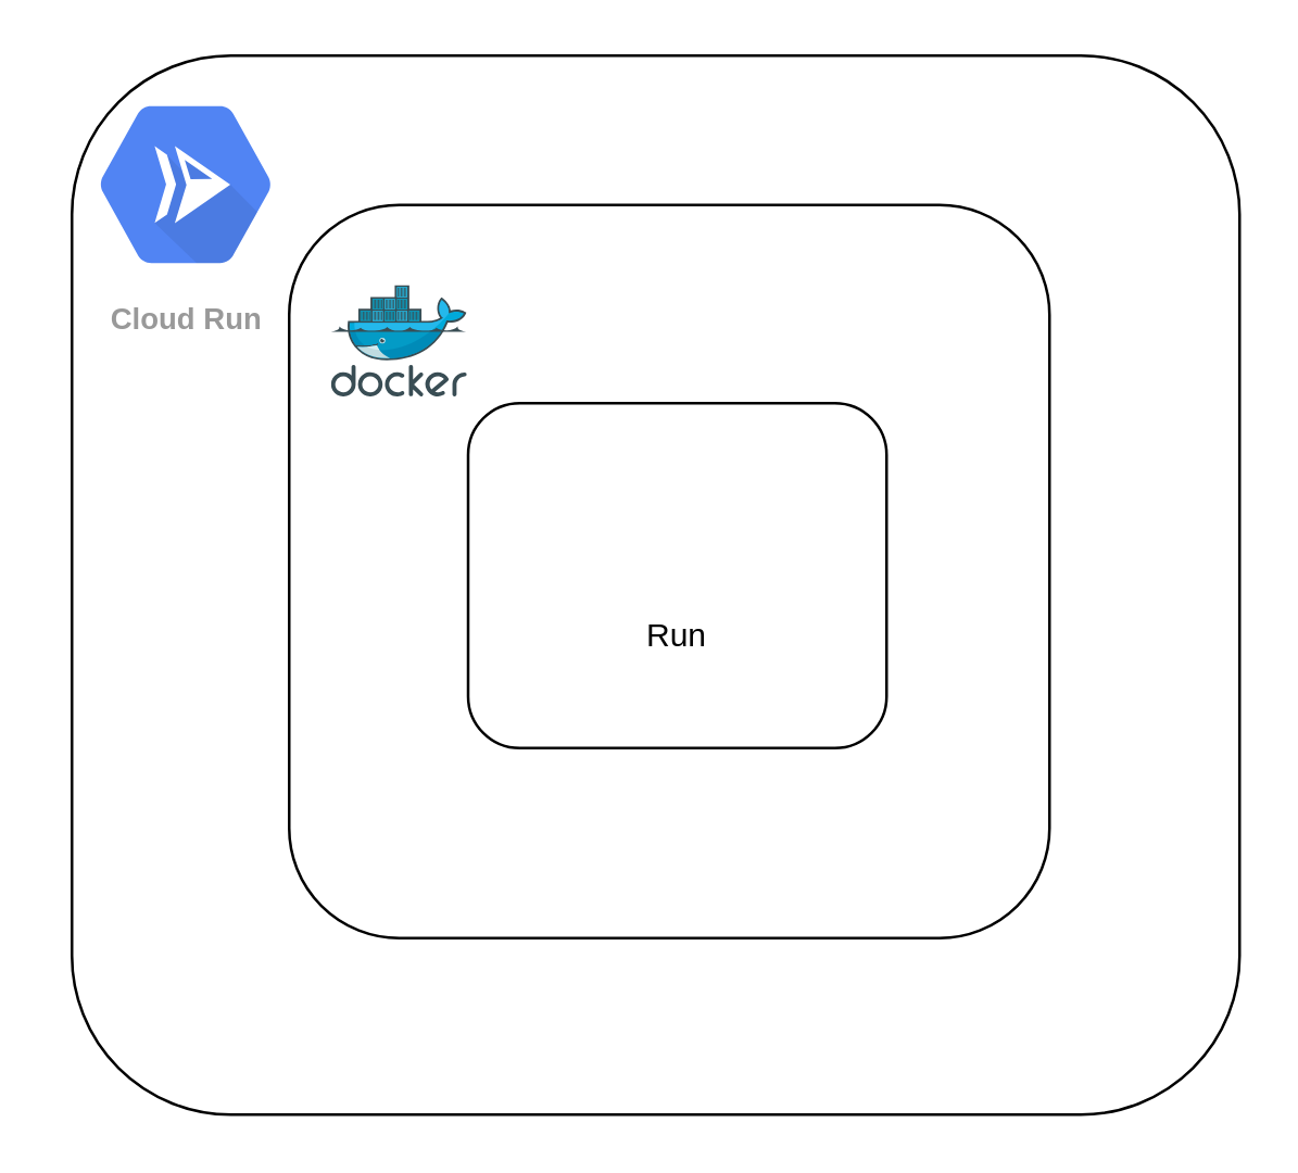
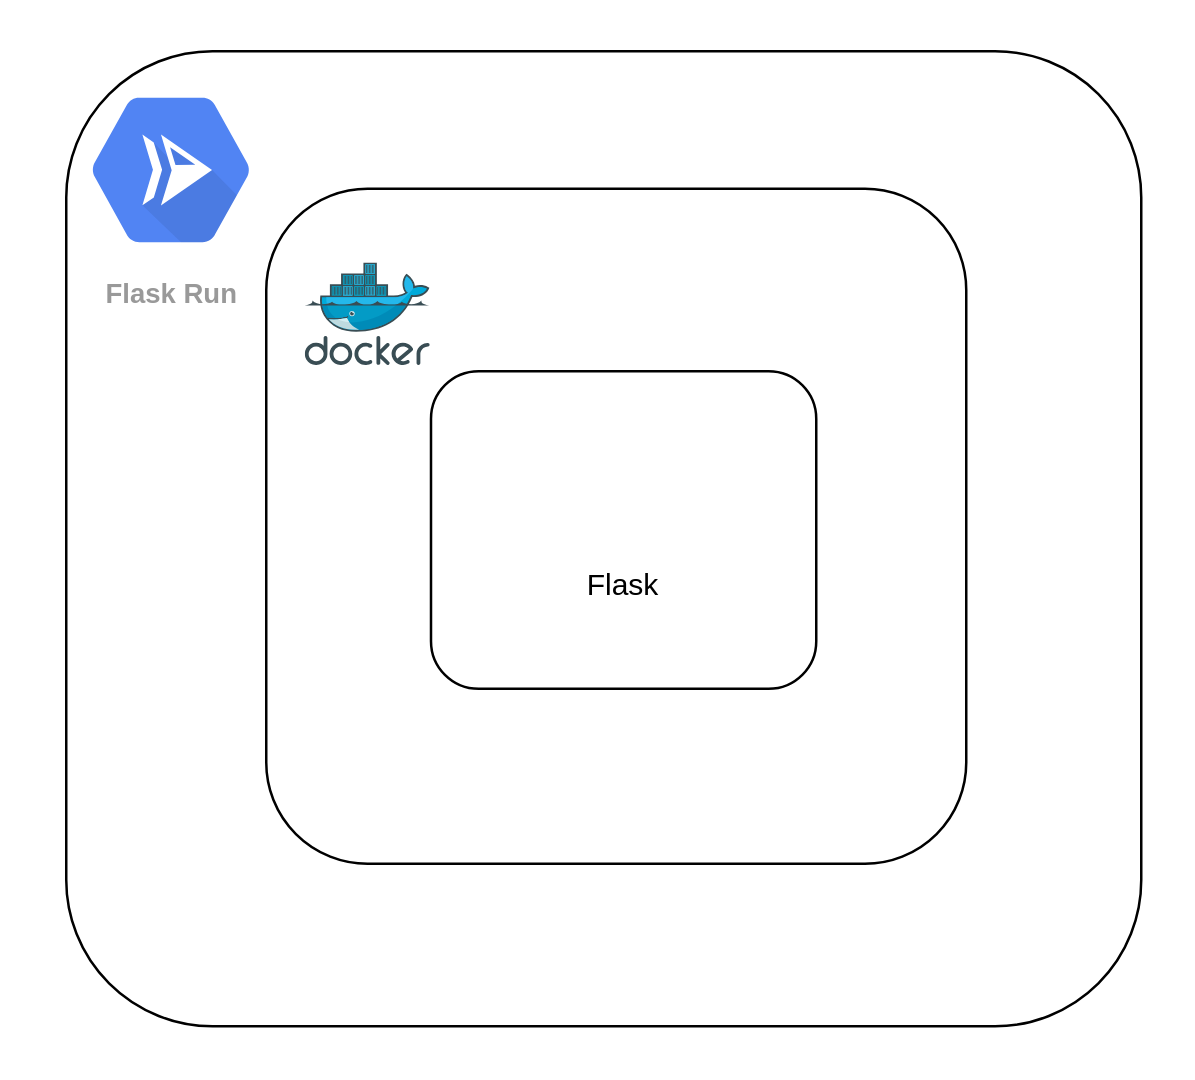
  <mxCell id="0" />
  <mxCell id="1" parent="0" />
  <mxCell id="2" value="" style="rounded=1;whiteSpace=wrap;html=1;" vertex="1" parent="1"><mxGeometry x="26" y="20" width="430" height="390" as="geometry" /></mxCell>
- <mxCell id="3" value="Cloud Run" style="html=1;fillColor=#5184F3;strokeColor=none;verticalAlign=top;labelPosition=center;verticalLabelPosition=bottom;align=center;spacingTop=-6;fontSize=11;fontStyle=1;fontColor=#999999;shape=mxgraph.gcp2.hexIcon;prIcon=cloud_run" vertex="1" parent="1"><mxGeometry x="20" y="25" width="95.9" height="85" as="geometry" /></mxCell>
+ <mxCell id="3" value="Flask Run" style="html=1;fillColor=#5184F3;strokeColor=none;verticalAlign=top;labelPosition=center;verticalLabelPosition=bottom;align=center;spacingTop=-6;fontSize=11;fontStyle=1;fontColor=#999999;shape=mxgraph.gcp2.hexIcon;prIcon=cloud_run" vertex="1" parent="1"><mxGeometry x="20" y="25" width="95.9" height="85" as="geometry" /></mxCell>
  <mxCell id="4" value="" style="rounded=1;whiteSpace=wrap;html=1;" vertex="1" parent="1"><mxGeometry x="106" y="75" width="280" height="270" as="geometry" /></mxCell>
  <mxCell id="5" value="" style="aspect=fixed;html=1;points=[];align=center;image;fontSize=12;image=img/lib/mscae/Docker.svg;" vertex="1" parent="1"><mxGeometry x="121.9" y="105" width="50" height="41" as="geometry" /></mxCell>
  <mxCell id="6" value="" style="rounded=1;whiteSpace=wrap;html=1;" vertex="1" parent="1"><mxGeometry x="171.9" y="148" width="154.1" height="127" as="geometry" /></mxCell>
  <mxCell id="7" value="" style="shape=image;html=1;verticalAlign=top;verticalLabelPosition=bottom;labelBackgroundColor=#ffffff;imageAspect=0;aspect=fixed;image=https://cdn4.iconfinder.com/data/icons/scripting-and-programming-languages/512/660277-Python_logo-128.png" vertex="1" parent="1"><mxGeometry x="209.45" y="145" width="79" height="79" as="geometry" /></mxCell>
  <mxCell id="8" value="" style="shape=image;html=1;verticalAlign=top;verticalLabelPosition=bottom;labelBackgroundColor=#ffffff;imageAspect=0;aspect=fixed;image=https://cdn4.iconfinder.com/data/icons/logos-brands-5/24/flask-128.png" vertex="1" parent="1"><mxGeometry x="206" y="204" width="60" height="60" as="geometry" /></mxCell>
- <mxCell id="9" value="Run" style="text;html=1;strokeColor=none;fillColor=none;align=center;verticalAlign=middle;whiteSpace=wrap;rounded=0;" vertex="1" parent="1"><mxGeometry x="228.95" y="224" width="40" height="20" as="geometry" /></mxCell>
+ <mxCell id="9" value="Flask" style="text;html=1;strokeColor=none;fillColor=none;align=center;verticalAlign=middle;whiteSpace=wrap;rounded=0;" vertex="1" parent="1"><mxGeometry x="228.95" y="224" width="40" height="20" as="geometry" /></mxCell>
